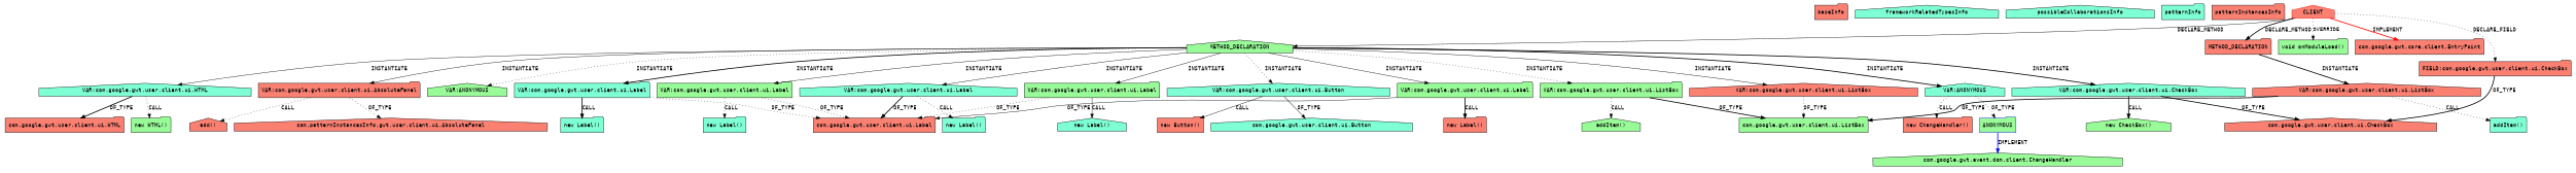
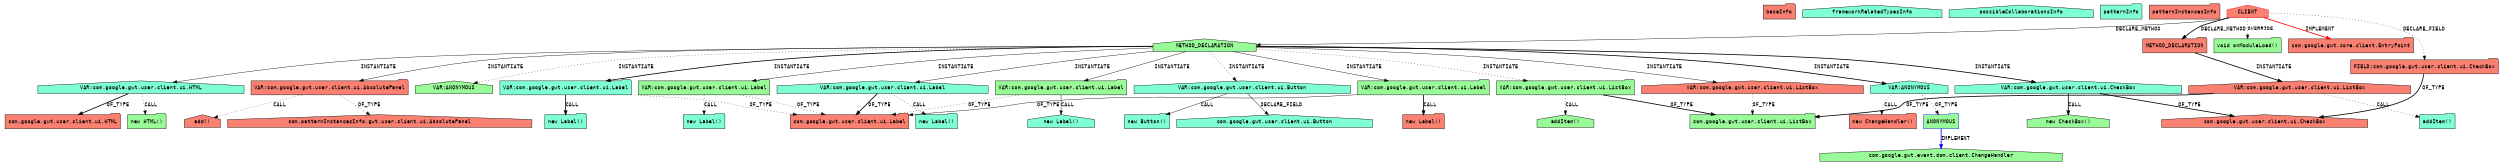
  digraph {
    fontname="DejaVu Sans Mono"
    node [fillcolor=salmon fontname="DejaVu Sans Mono" shape=folder style=filled isFrameworkType=false vertexType=VARIABLE_EXPRESION]
    edge [fontname="DejaVu Sans Mono" style=dotted]
    baseInfo [category=pattern graphId=941 isAnonymous=false possibleRelation=true isFrameworkType="" vertexType=""]
    frameworkRelatedTypesInfo [0="com.google.gwt.core.client.EntryPoint" fillcolor=aquamarine shape=house isFrameworkType="" vertexType=""]
    possibleCollaborationsInfo [0="941~INSTANTIATION-CLIENT_METHOD_DECLARATION-~com.google.gwt.core.client.EntryPoint ~com.google.gwt.event.dom.client.ChangeHandler ~false~true" fillcolor=aquamarine shape=house isFrameworkType="" vertexType=""]
    patternInfo [fillcolor=aquamarine frequency=2.0 patternRootClient=0 isFrameworkType="" vertexType=""]
    patternInstancesInfo [0="spydon-esiade~/spydon-esiade/esiade-master/src/net/esiade/client/Esiade.java~Esiade~4504" 1="DeannaSurma-Census~/DeannaSurma-Census/Census-master/src/com/cs4302/census/client/Census.java~Census~109" isFrameworkType="" vertexType=""]
    n6 [fillcolor=palegreen label="new CheckBox()" shape=house vertexType=CONSTRUCTOR_CALL]
    n7 [fillcolor=aquamarine label="VAR:com.google.gwt.user.client.ui.CheckBox" shape=house]
    n8 [label="com.google.gwt.user.client.ui.CheckBox" shape=house vertexType=FRAMEWORK_CLASS_TYPE]
    n9 [fillcolor=palegreen label=METHOD_DECLARATION shape=house vertexType=CLIENT_METHOD_DECLARATION]
    n10 [fillcolor=aquamarine label="VAR:ANONYMOUS" shape=house]
    n11 [fillcolor=palegreen label="VAR:com.google.gwt.user.client.ui.Label"]
    n12 [fillcolor=aquamarine label="VAR:com.google.gwt.user.client.ui.Label" shape=house]
    n13 [fillcolor=palegreen label="VAR:com.google.gwt.user.client.ui.Label"]
    n14 [fillcolor=palegreen label="VAR:com.google.gwt.user.client.ui.Label"]
    n15 [fillcolor=aquamarine label="VAR:com.google.gwt.user.client.ui.Label"]
    n16 [fillcolor=aquamarine label="VAR:com.google.gwt.user.client.ui.HTML" shape=house]
    n17 [fillcolor=palegreen label="VAR:ANONYMOUS" shape=house]
    n18 [label="VAR:com.google.gwt.user.client.ui.AbsolutePanel"]
    n19 [fillcolor=aquamarine label="VAR:com.google.gwt.user.client.ui.Button" shape=house]
    n20 [fillcolor=palegreen label="VAR:com.google.gwt.user.client.ui.ListBox"]
    n21 [label="VAR:com.google.gwt.user.client.ui.ListBox" shape=house]
    n22 [color=blue fillcolor=palegreen label=ANONYMOUS vertexType=REFERENCE_ANONYMOUS_DECLARATION]
    n23 [label="new ChangeHandler()" vertexType=CONSTRUCTOR_CALL]
    n24 [label="com.google.gwt.user.client.ui.Label" vertexType=FRAMEWORK_CLASS_TYPE]
    n25 [fillcolor=aquamarine label="new Label()" vertexType=CONSTRUCTOR_CALL]
    n26 [fillcolor=aquamarine label="new Label()" vertexType=CONSTRUCTOR_CALL]
    n27 [label="new Label()" vertexType=CONSTRUCTOR_CALL]
    n28 [fillcolor=aquamarine label="new Label()" shape=house vertexType=CONSTRUCTOR_CALL]
    n29 [fillcolor=aquamarine label="new Label()" vertexType=CONSTRUCTOR_CALL]
    n30 [fillcolor=palegreen label="new HTML()" vertexType=CONSTRUCTOR_CALL]
    n31 [label="com.google.gwt.user.client.ui.HTML" vertexType=FRAMEWORK_CLASS_TYPE]
    n32 [label="com.patternInstancesInfo.gwt.user.client.ui.AbsolutePanel" shape=house vertexType=FRAMEWORK_CLASS_TYPE]
    n33 [label="add()" shape=house vertexType=INSIDE_CALL]
-   n34 [label="new Button()" vertexType=CONSTRUCTOR_CALL]
+   n34 [fillcolor=aquamarine label="new Button()" vertexType=CONSTRUCTOR_CALL]
    n35 [fillcolor=aquamarine label="com.google.gwt.user.client.ui.Button" shape=house vertexType=FRAMEWORK_CLASS_TYPE]
    n36 [fillcolor=palegreen label="addItem()" shape=house vertexType=INSIDE_CALL]
    n37 [fillcolor=palegreen label="com.google.gwt.user.client.ui.ListBox" vertexType=FRAMEWORK_CLASS_TYPE]
    n38 [color=red label=CLIENT shape=house vertexType=ROOT_CLIENT_CLASS_DECLARATION]
    n39 [label="FIELD:com.google.gwt.user.client.ui.CheckBox" vertexType=FIELD_DECLARATION]
    n40 [fillcolor=palegreen label="void onModuleLoad()" vertexType=OVERRIDING_METHOD_DECLARATION]
    n41 [label="com.google.gwt.core.client.EntryPoint" vertexType=FRAMEWORK_INTERFACE_TYPE]
    n42 [label=METHOD_DECLARATION vertexType=CLIENT_METHOD_DECLARATION]
    n43 [label="VAR:com.google.gwt.user.client.ui.ListBox" shape=house]
    n44 [fillcolor=palegreen label="com.google.gwt.event.dom.client.ChangeHandler" shape=house vertexType=FRAMEWORK_INTERFACE_TYPE]
    n45 [fillcolor=aquamarine label="addItem()" vertexType=INSIDE_CALL]
    n7 -> n6 [label=CALL style=bold]
    n7 -> n8 [label=OF_TYPE style=bold]
    n9 -> n7 [label=INSTANTIATE style=bold]
    n9 -> n10 [label=INSTANTIATE style=bold]
    n9 -> n11 [label=INSTANTIATE style=solid]
    n9 -> n12 [label=INSTANTIATE style=solid]
    n9 -> n13 [label=INSTANTIATE style=solid]
    n9 -> n14 [label=INSTANTIATE style=solid]
    n9 -> n15 [label=INSTANTIATE style=bold]
    n9 -> n16 [label=INSTANTIATE style=solid]
    n9 -> n17 [label=INSTANTIATE]
    n9 -> n18 [label=INSTANTIATE style=solid]
    n9 -> n19 [label=INSTANTIATE]
    n9 -> n20 [label=INSTANTIATE]
    n9 -> n21 [label=INSTANTIATE style=solid]
    n10 -> n22 [label=OF_TYPE]
    n10 -> n23 [label=CALL]
    n11 -> n24 [label=OF_TYPE]
    n11 -> n25 [label=CALL]
    n12 -> n24 [label=OF_TYPE style=bold]
    n12 -> n26 [label=CALL]
    n13 -> n24 [label=OF_TYPE style=solid]
    n13 -> n27 [label=CALL style=bold]
    n14 -> n24 [label=OF_TYPE]
    n14 -> n28 [label=CALL style=solid]
    n15 -> n24 [label=OF_TYPE]
    n15 -> n29 [label=CALL style=bold]
    n16 -> n30 [label=CALL]
    n16 -> n31 [label=OF_TYPE style=bold]
    n18 -> n32 [label=OF_TYPE]
    n18 -> n33 [label=CALL]
    n19 -> n34 [label=CALL style=solid]
-   n19 -> n35 [label=OF_TYPE style=solid]
+   n19 -> n35 [label=DECLARE_FIELD style=solid]
    n20 -> n36 [label=CALL]
    n20 -> n37 [label=OF_TYPE style=bold]
    n21 -> n37 [label=OF_TYPE]
    n22 -> n44 [color=blue label=IMPLEMENT style=bold]
    n38 -> n9 [label=DECLARE_METHOD style=solid]
    n38 -> n39 [label=DECLARE_FIELD]
    n38 -> n40 [label=OVERRIDE]
    n38 -> n41 [color=red label=IMPLEMENT style=bold]
    n38 -> n42 [label=DECLARE_METHOD style=bold]
    n39 -> n8 [label=OF_TYPE style=bold]
    n42 -> n43 [label=INSTANTIATE style=bold]
    n43 -> n37 [label=OF_TYPE style=bold]
    n43 -> n45 [label=CALL]
  }
